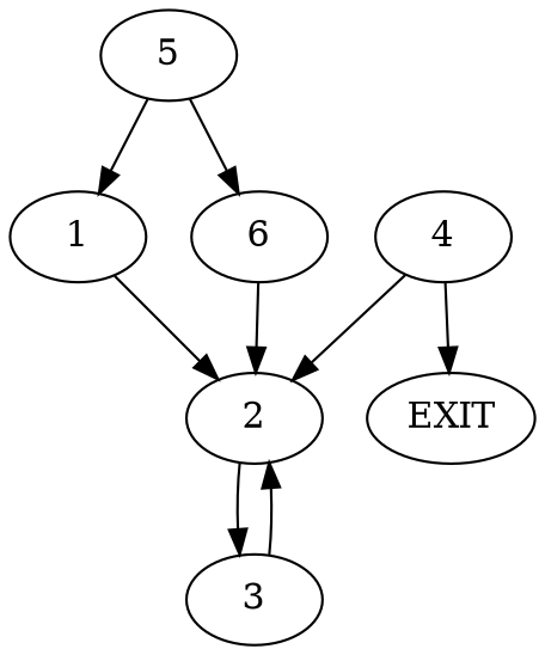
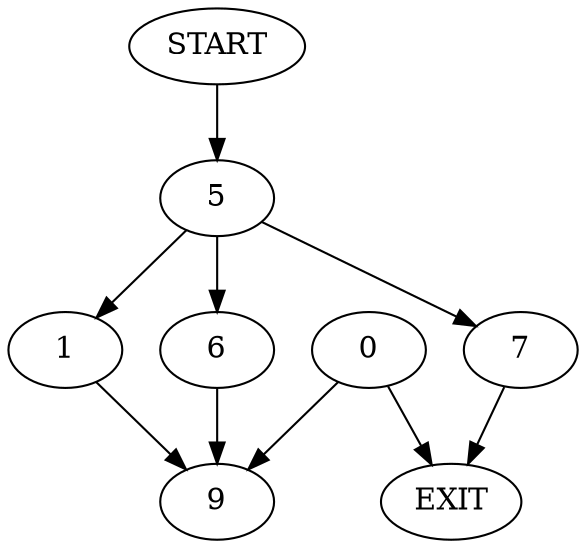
  digraph {
+   n1 [label=START]
    5
    1
-   2
+   2 [label=9]
    6
+   7
    n7 [label=EXIT]
-   3
-   4
+   4 [label=0]
+   n1 -> 5
    5 -> 1
    5 -> 6
+   5 -> 7
    1 -> 2
-   2 -> 3
    6 -> 2
-   3 -> 2
+   7 -> n7
    4 -> 2
    4 -> n7
  }
